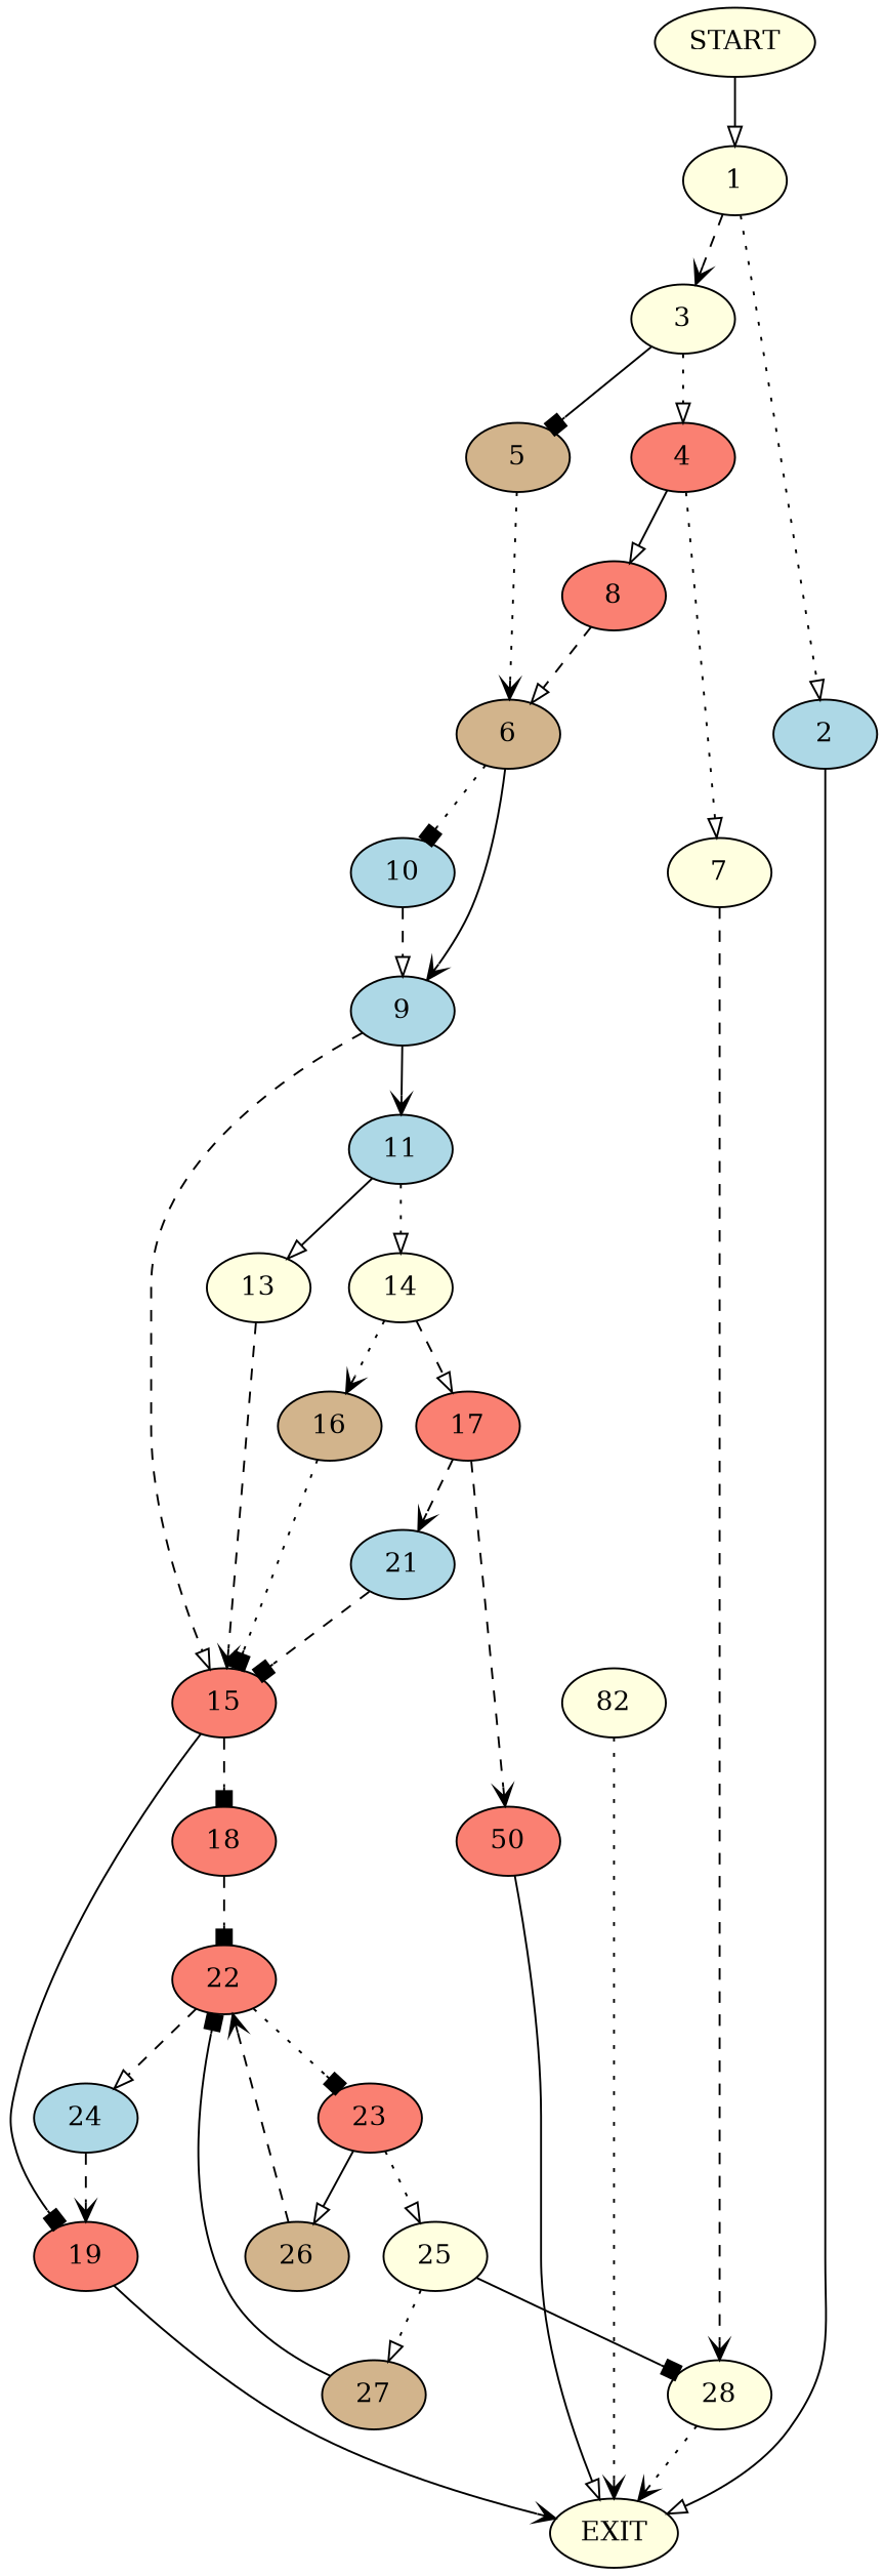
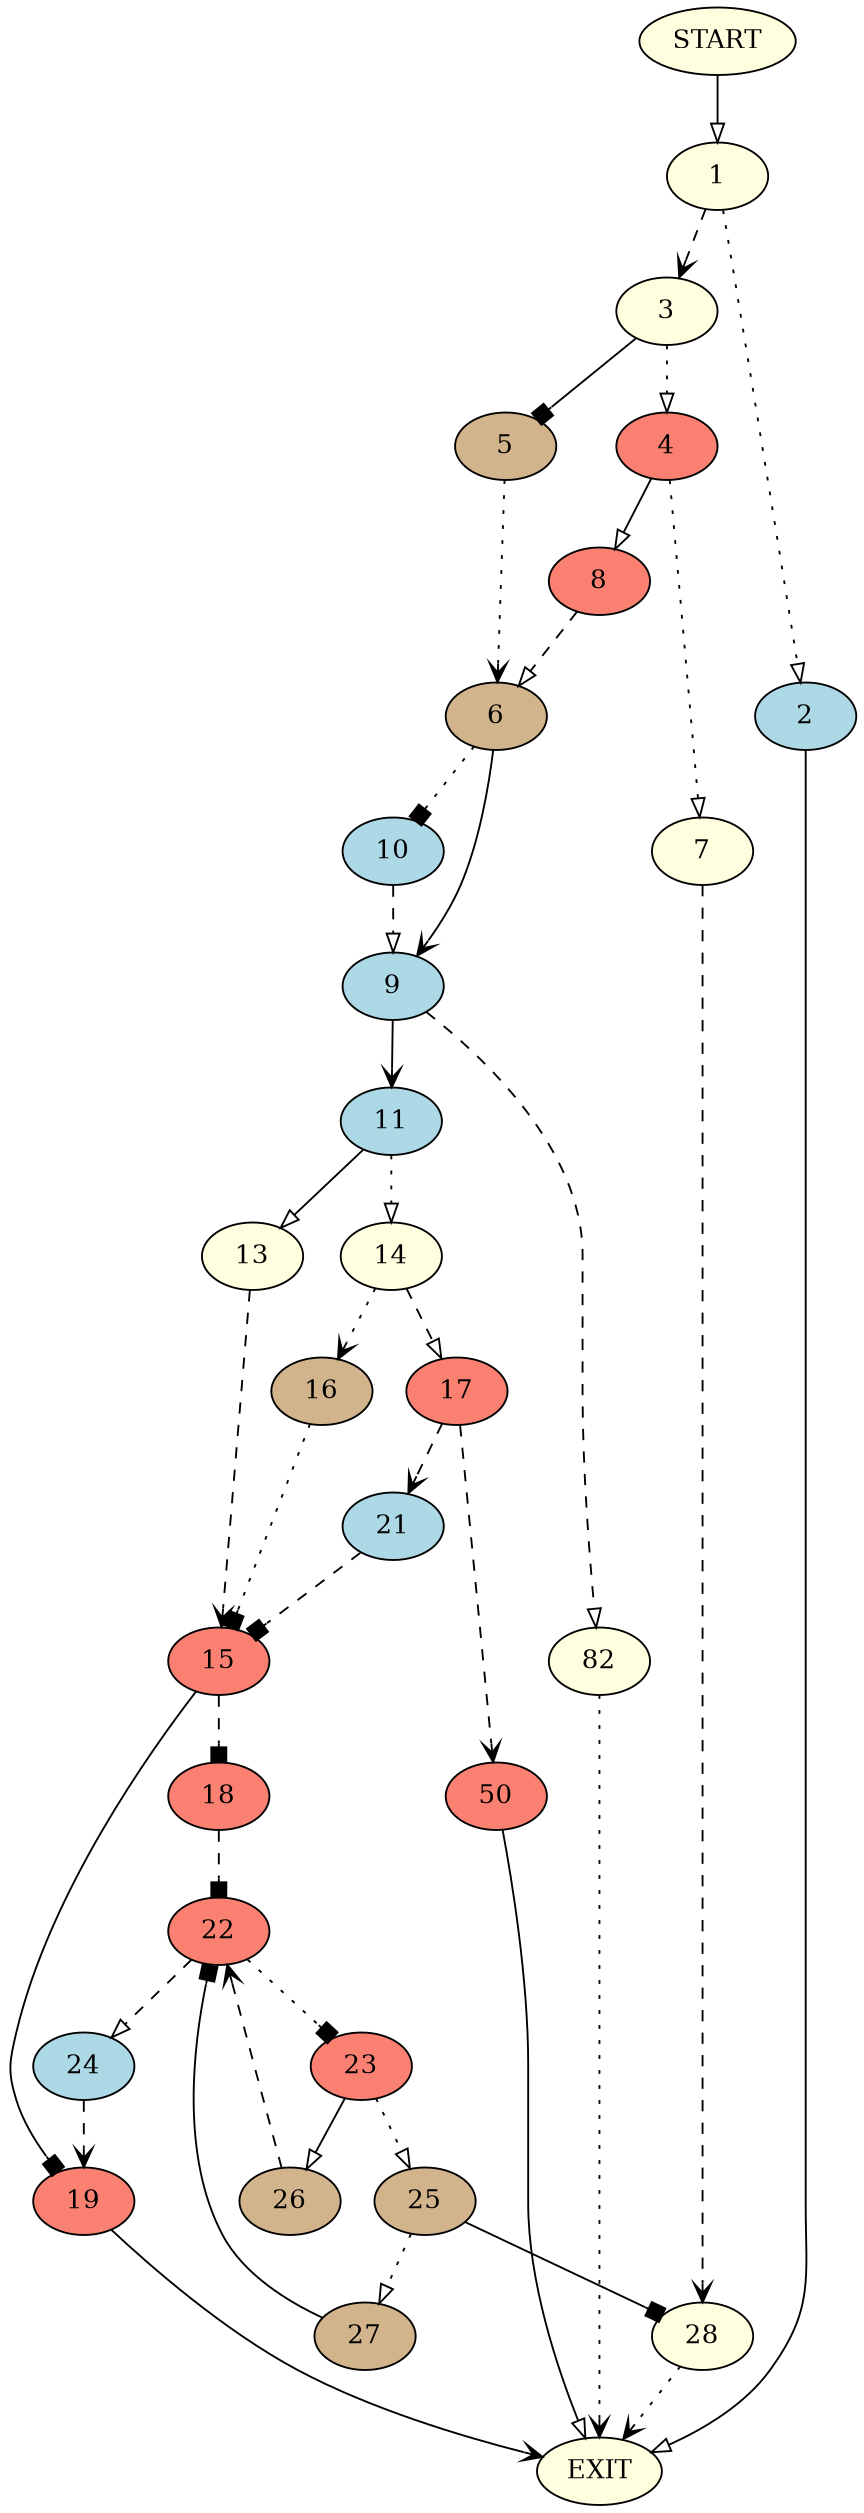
  digraph {
    node [fillcolor=lightyellow style=filled]
    edge [arrowhead=onormal style=dashed]
    n1 [label=START]
    1
    2 [fillcolor=lightblue]
    3
    n5 [label=EXIT]
    4 [fillcolor=salmon]
    5 [fillcolor=tan]
    7
    8 [fillcolor=salmon]
    6 [fillcolor=tan]
    28
    9 [fillcolor=lightblue]
    10 [fillcolor=lightblue]
    11 [fillcolor=lightblue]
    n15 [label=82]
    13
    14
    15 [fillcolor=salmon]
    16 [fillcolor=tan]
    17 [fillcolor=salmon]
    18 [fillcolor=salmon]
    19 [fillcolor=salmon]
    n23 [fillcolor=salmon label=50]
    21 [fillcolor=lightblue]
    22 [fillcolor=salmon]
    23 [fillcolor=salmon]
    24 [fillcolor=lightblue]
-   25
+   25 [fillcolor=tan]
    26 [fillcolor=tan]
    27 [fillcolor=tan]
    n1 -> 1 [style=solid]
    1 -> 2 [style=dotted]
    1 -> 3 [arrowhead=vee]
    2 -> n5 [style=solid]
    3 -> 4 [style=dotted]
    3 -> 5 [arrowhead=box style=solid]
    4 -> 7 [style=dotted]
    4 -> 8 [style=solid]
    5 -> 6 [arrowhead=vee style=dotted]
    7 -> 28 [arrowhead=vee]
    8 -> 6
    6 -> 9 [arrowhead=vee style=solid]
    6 -> 10 [arrowhead=box style=dotted]
    28 -> n5 [arrowhead=vee style=dotted]
    9 -> 11 [arrowhead=vee style=solid]
-   9 -> 15
+   9 -> n15
    10 -> 9
    11 -> 13 [style=solid]
    11 -> 14 [style=dotted]
    n15 -> n5 [arrowhead=vee style=dotted]
    13 -> 15 [arrowhead=vee]
    14 -> 16 [arrowhead=vee style=dotted]
    14 -> 17
    15 -> 18 [arrowhead=box]
    15 -> 19 [arrowhead=box style=solid]
    16 -> 15 [arrowhead=box style=dotted]
    17 -> n23 [arrowhead=vee]
    17 -> 21 [arrowhead=vee]
    18 -> 22 [arrowhead=box]
    19 -> n5 [arrowhead=vee style=solid]
    n23 -> n5 [style=solid]
    21 -> 15 [arrowhead=box]
    22 -> 23 [arrowhead=box style=dotted]
    22 -> 24
    23 -> 25 [style=dotted]
    23 -> 26 [style=solid]
    24 -> 19 [arrowhead=vee]
    25 -> 28 [arrowhead=box style=solid]
    25 -> 27 [style=dotted]
    26 -> 22 [arrowhead=vee]
    27 -> 22 [arrowhead=box style=solid]
  }
